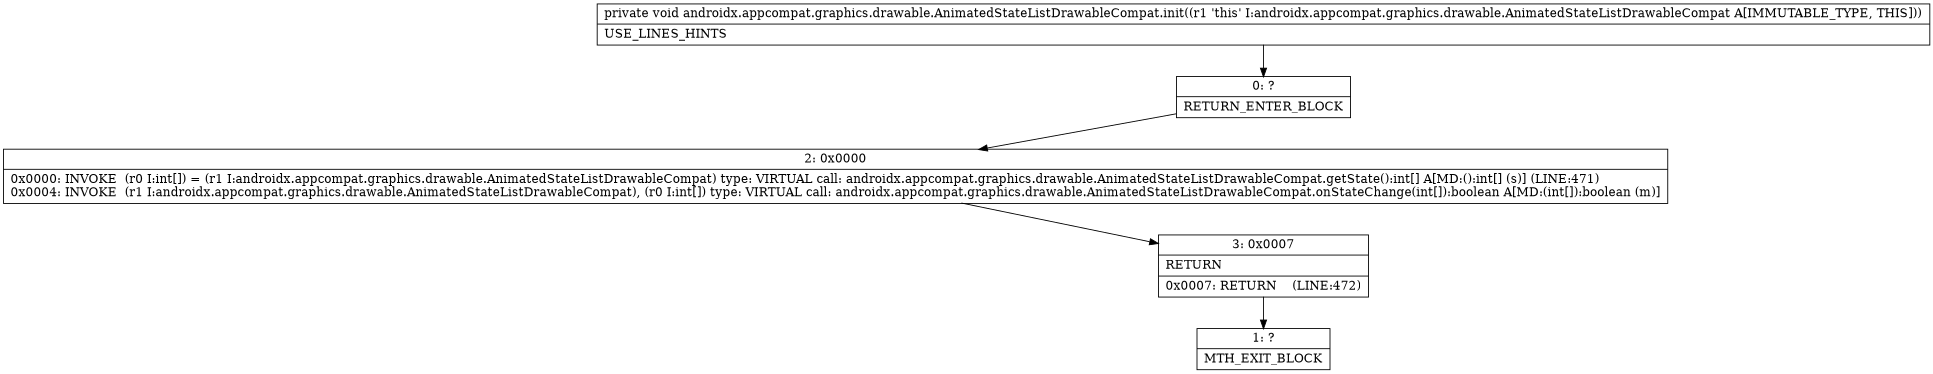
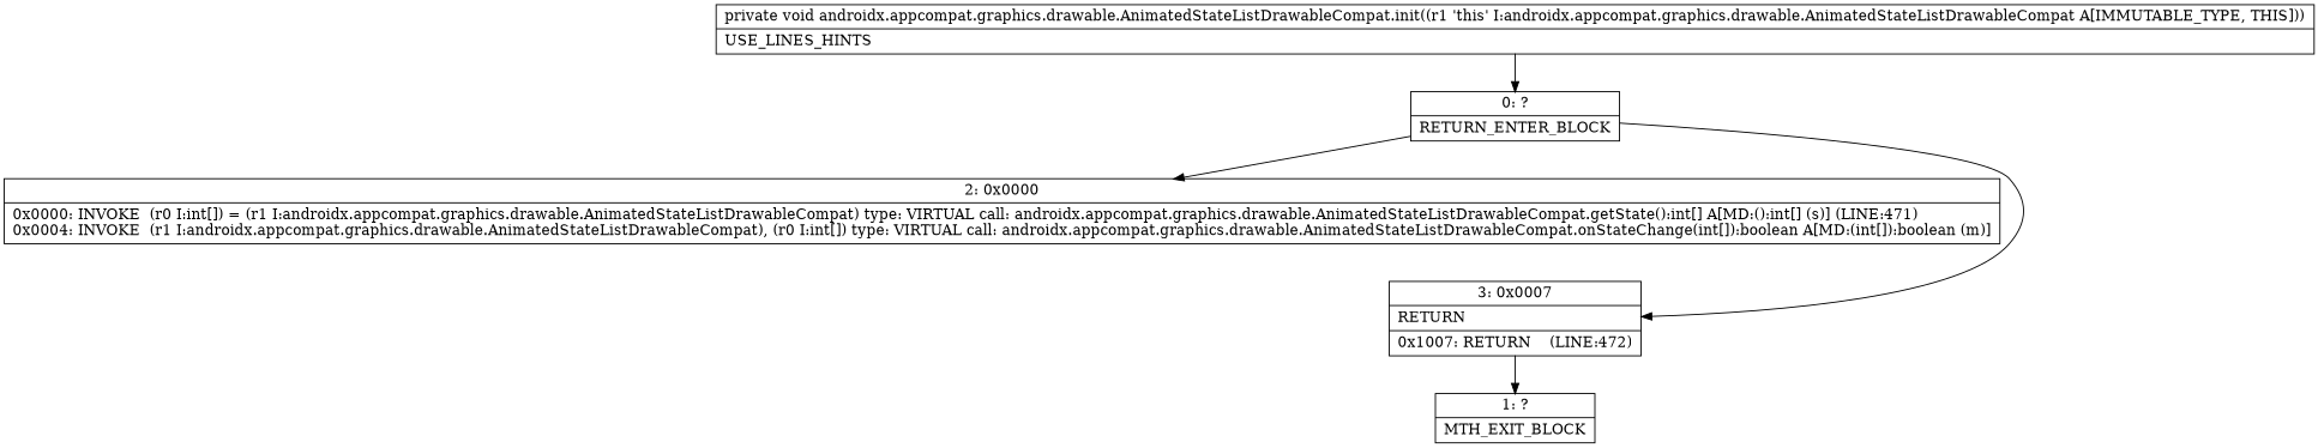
  digraph {
    node [shape=record]
    n1 [label="{0\:\ ?|RETURN_ENTER_BLOCK\l}"]
    n2 [label="{2\:\ 0x0000|0x0000: INVOKE  (r0 I:int[]) = (r1 I:androidx.appcompat.graphics.drawable.AnimatedStateListDrawableCompat) type: VIRTUAL call: androidx.appcompat.graphics.drawable.AnimatedStateListDrawableCompat.getState():int[] A[MD:():int[] (s)] (LINE:471)\l0x0004: INVOKE  (r1 I:androidx.appcompat.graphics.drawable.AnimatedStateListDrawableCompat), (r0 I:int[]) type: VIRTUAL call: androidx.appcompat.graphics.drawable.AnimatedStateListDrawableCompat.onStateChange(int[]):boolean A[MD:(int[]):boolean (m)]\l}"]
-   n3 [label="{3\:\ 0x0007|RETURN\l|0x0007: RETURN    (LINE:472)\l}"]
+   n3 [label="{3\:\ 0x0007|RETURN\l|0x1007: RETURN    (LINE:472)\l}"]
    n4 [label="{1\:\ ?|MTH_EXIT_BLOCK\l}"]
    n5 [label="{private void androidx.appcompat.graphics.drawable.AnimatedStateListDrawableCompat.init((r1 'this' I:androidx.appcompat.graphics.drawable.AnimatedStateListDrawableCompat A[IMMUTABLE_TYPE, THIS]))  | USE_LINES_HINTS\l}"]
    n1 -> n2
-   n2 -> n3
+   n1 -> n3
    n3 -> n4
    n5 -> n1
  }
